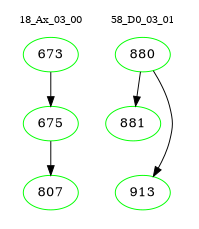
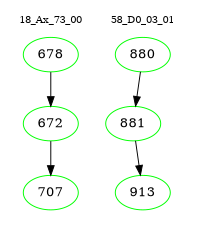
  digraph {
    node [color=green]
    edge [color=black]
-   n1 [label=673]
-   n2 [label=675]
-   n3 [label=807]
+   n1 [label=678]
+   n2 [label=672]
+   n3 [label=707]
    n4 [label=881]
    n5 [label=880]
    n6 [label=913]
    subgraph cluster_1 {
      color=white
      fontsize=10
-     label="18_Ax_03_00"
+     label="18_Ax_73_00"
      n1
      n2
      n3
    }
    subgraph cluster_2 {
      color=white
      fontsize=10
      label="58_D0_03_01"
      n4
      n5
      n6
    }
    n1 -> n2
    n2 -> n3
    n5 -> n4
-   n5 -> n6
+   n4 -> n6
  }
